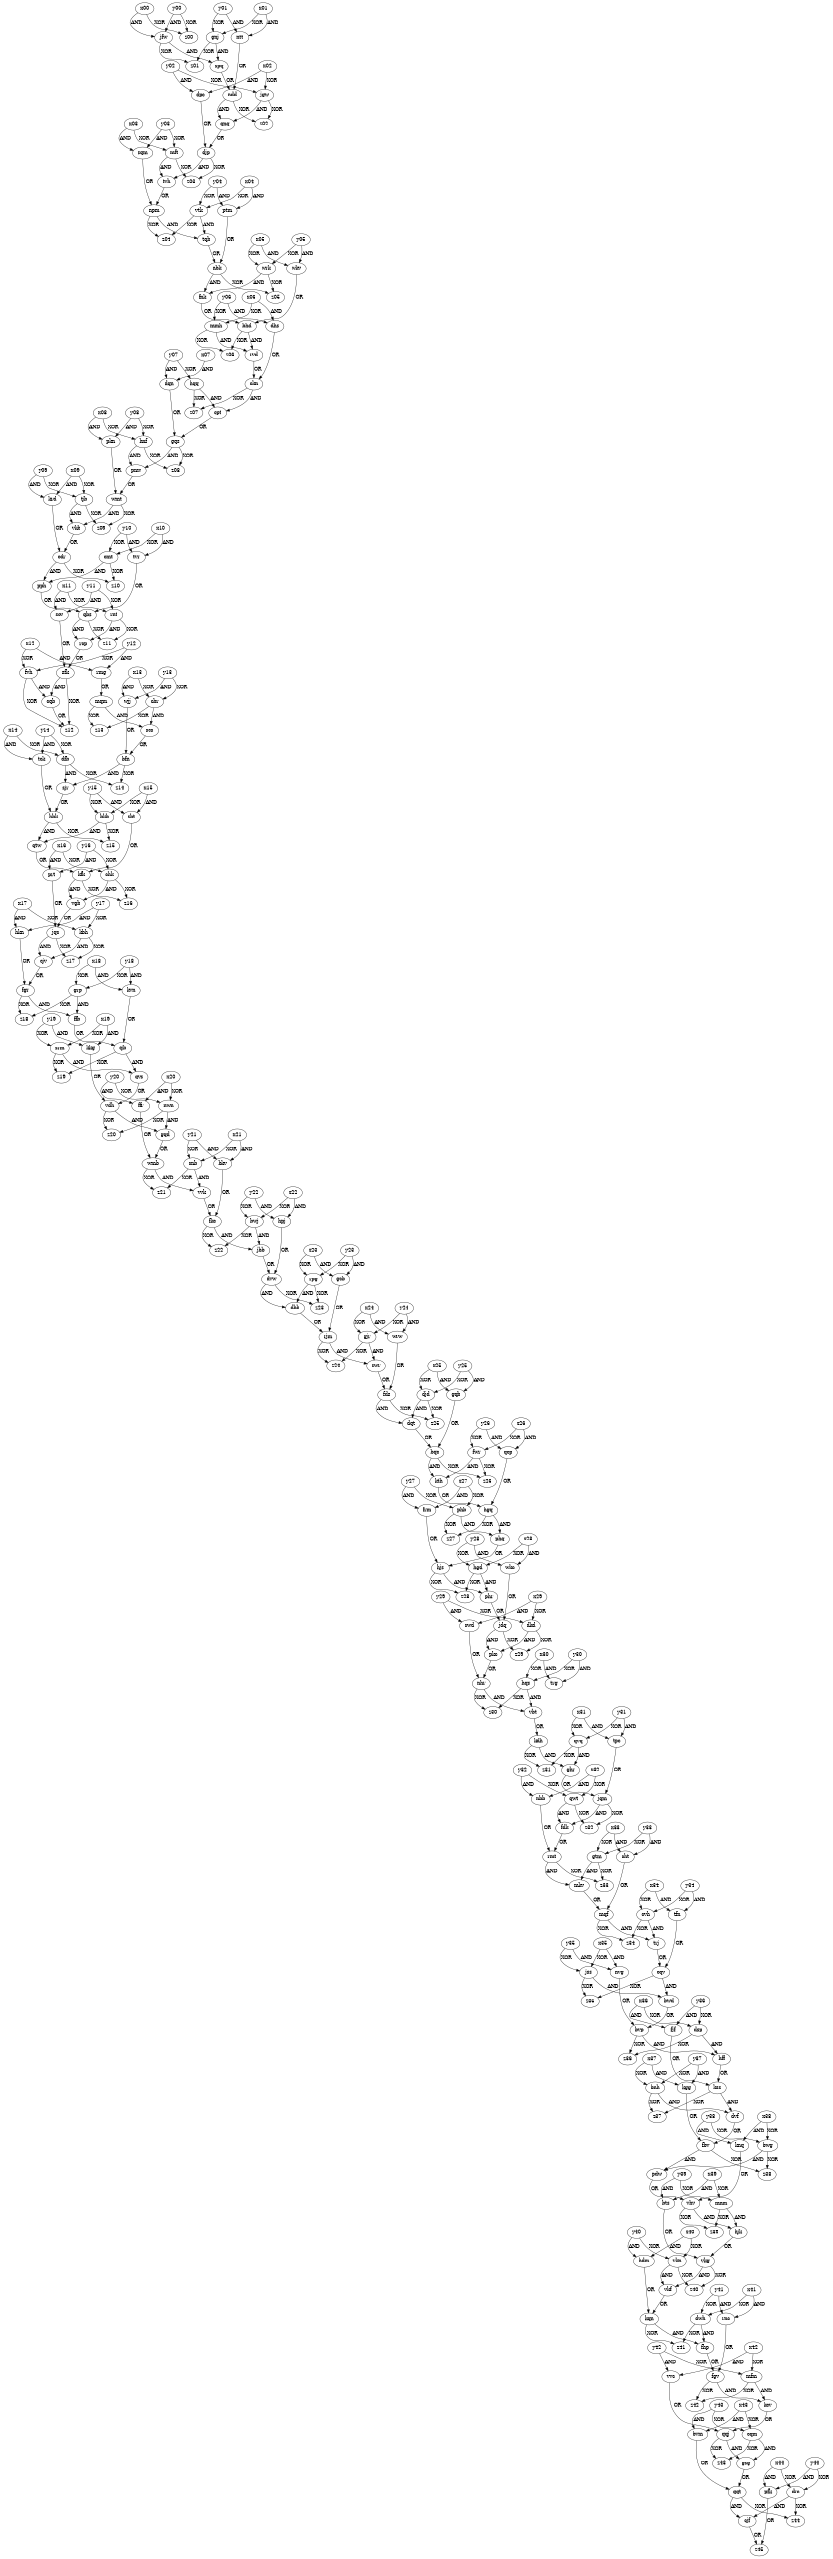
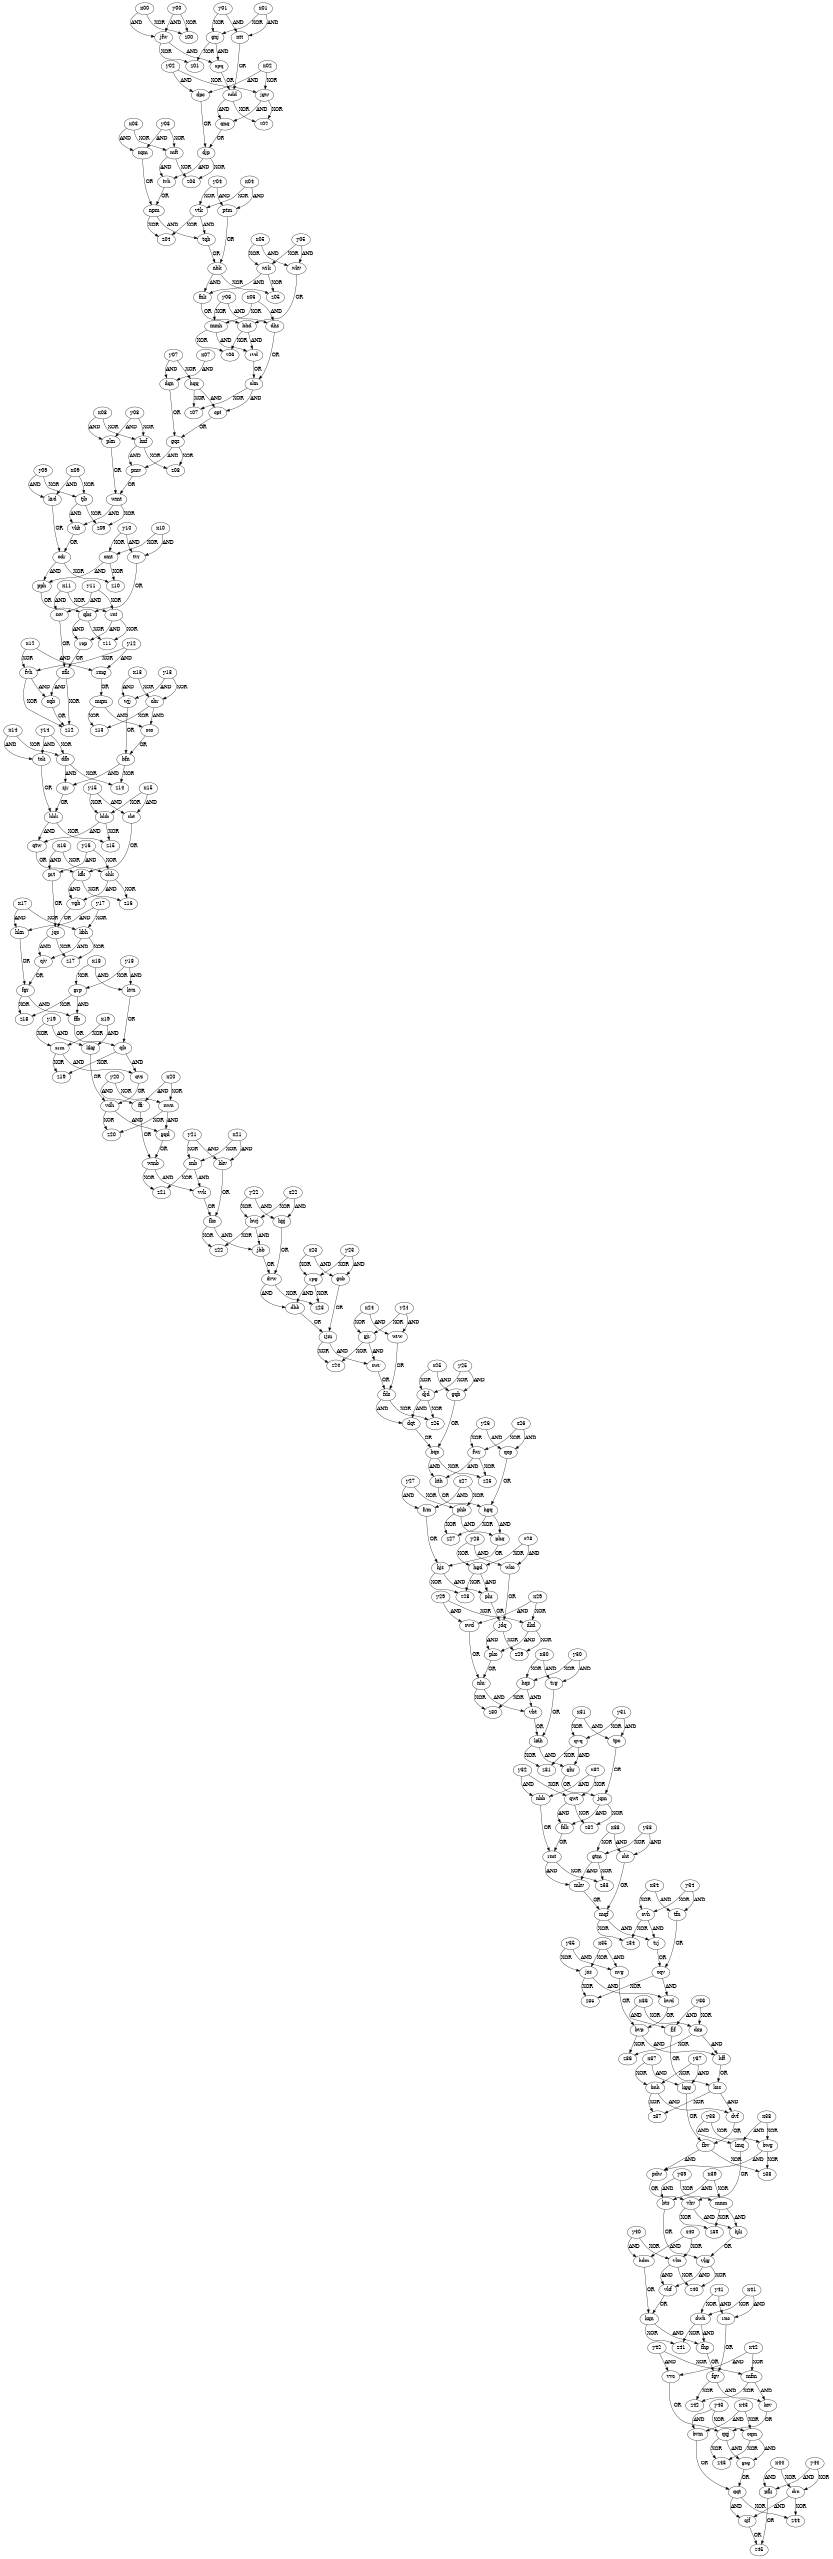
  digraph {
    x44
    drc
    pfk
    z44
    cjf
    z45
    y44
    phq
    hjs
    phr
    z28
    frm
    jdq
    vdh
    gqd
    z20
    wmb
    nwn
    vvk
    z21
    y40
    vkn
    hdm
    vkf
    z40
    kqn
    x40
    x21
    cnb
    bkv
    fkc
    y21
    z22
    jbb
    dfb
    z14
    sjr
    hbk
    bfn
    bhd
    z06
    rvd
    ckn
    mmh
    dvw
    bwj
    gnj
    spq
    z01
    ndd
    jfw
    qnq
    z02
    dwh
    fhp
    z41
    fgv
    kcv
    z42
    x19
    kkg
    srm
    z19
    qvs
    y19
    qqt
    dbb
    z23
    y32
    qwt
    nbb
    fdk
    z32
    rmt
    x32
    y37
    kgg
    bnh
    fbv
    z37
    dvf
    x37
    z38
    pdw
    x07
    dqn
    gqs
    hqq
    z07
    cpt
    y07
    pmv
    z08
    dsp
    hff
    z36
    kss
    bvp
    wmt
    vkb
    z09
    pkn
    cdr
    hgq
    z27
    phb
    djp
    tvh
    z03
    dpc
    npm
    mkv
    z33
    jqm
    x18
    grp
    kvn
    ffb
    z18
    cjb
    y18
    cqv
    bwd
    z35
    jss
    x00
    z00
    y00
    ntt
    cqm
    z43
    gsg
    qqj
    x01
    y01
    y14
    tck
    x14
    nbk
    z05
    fnk
    wrk
    rjm
    rpg
    z24
    swr
    vvc
    bqc
    z26
    kth
    fwr
    x15
    bkb
    sbt
    z15
    qtw
    kfk
    y15
    fds
    gjr
    x22
    hpj
    y22
    x08
    hnf
    y08
    y27
    x27
    wrw
    dqt
    z25
    gtm
    mqf
    trj
    z34
    kdh
    ghr
    z31
    qvq
    mfm
    y29
    cwd
    dkd
    nhr
    pkc
    z29
    x29
    vbt
    z30
    hjk
    vkg
    bts
    vtk
    tqb
    z04
    y39
    mnm
    z39
    x39
    y05
    wkv
    x05
    djd
    sqm
    z10
    pph
    qbs
    cmt
    x28
    hgd
    wkc
    y28
    x33
    cht
    y33
    vhv
    bwg
    hqs
    qcp
    wjj
    scs
    rcp
    z11
    gqb
    y35
    nvg
    x35
    krd
    cvh
    x36
    fjf
    y36
    y41
    rnc
    x41
    y38
    knq
    x38
    tpc
    x31
    y31
    gcb
    y24
    x24
    x17
    kbh
    hkn
    cjv
    z17
    fgr
    y17
    x26
    y26
    y43
    bvm
    x43
    vgb
    z16
    y12
    fvh
    rmg
    z12
    cqb
    mqm
    x12
    y11
    scv
    rnt
    sfk
    x11
    trg
    mft
    jgw
    x06
    dhs
    y06
    y13
    cbr
    z13
    x13
    x10
    tvr
    y10
    ffr
    y09
    tjb
    x09
    y16
    prt
    chk
    jqc
    x16
    x23
    y23
    y42
    x42
    x25
    y25
    y30
    x30
    x04
    ptm
    y04
    y02
    x02
    y34
    tfn
    x34
    x03
    y03
    y20
    x20
    x44 -> drc [label="XOR "]
    x44 -> pfk [label="AND "]
    drc -> z44 [label="XOR "]
    drc -> cjf [label="AND "]
    pfk -> z45 [label="OR "]
    cjf -> z45 [label="OR "]
    y44 -> drc [label="XOR "]
    y44 -> pfk [label="AND "]
    phq -> hjs [label="OR "]
    hjs -> phr [label="AND "]
    hjs -> z28 [label="XOR "]
    phr -> jdq [label="OR "]
    frm -> hjs [label="OR "]
    jdq -> pkc [label="AND "]
    jdq -> z29 [label="XOR "]
    vdh -> gqd [label="AND "]
    vdh -> z20 [label="XOR "]
    gqd -> wmb [label="OR "]
    wmb -> vvk [label="AND "]
    wmb -> z21 [label="XOR "]
    nwn -> gqd [label="AND "]
    nwn -> z20 [label="XOR "]
    vvk -> fkc [label="OR "]
    y40 -> vkn [label="XOR "]
    y40 -> hdm [label="AND "]
    vkn -> vkf [label="AND "]
    vkn -> z40 [label="XOR "]
    hdm -> kqn [label="OR "]
    vkf -> kqn [label="OR "]
    kqn -> fhp [label="AND "]
    kqn -> z41 [label="XOR "]
    x40 -> vkn [label="XOR "]
    x40 -> hdm [label="AND "]
    x21 -> cnb [label="XOR "]
    x21 -> bkv [label="AND "]
    cnb -> vvk [label="AND "]
    cnb -> z21 [label="XOR "]
    bkv -> fkc [label="OR "]
    fkc -> z22 [label="XOR "]
    fkc -> jbb [label="AND "]
    y21 -> cnb [label="XOR "]
    y21 -> bkv [label="AND "]
    jbb -> dvw [label="OR "]
    dfb -> z14 [label="XOR "]
    dfb -> sjr [label="AND "]
    sjr -> hbk [label="OR "]
    hbk -> z15 [label="XOR "]
    hbk -> qtw [label="AND "]
    bfn -> z14 [label="XOR "]
    bfn -> sjr [label="AND "]
    bhd -> z06 [label="XOR "]
    bhd -> rvd [label="AND "]
    rvd -> ckn [label="OR "]
    ckn -> z07 [label="XOR "]
    ckn -> cpt [label="AND "]
    mmh -> z06 [label="XOR "]
    mmh -> rvd [label="AND "]
    dvw -> dbb [label="AND "]
    dvw -> z23 [label="XOR "]
    bwj -> z22 [label="XOR "]
    bwj -> jbb [label="AND "]
    gnj -> spq [label="AND "]
    gnj -> z01 [label="XOR "]
    spq -> ndd [label="OR "]
    ndd -> qnq [label="AND "]
    ndd -> z02 [label="XOR "]
    jfw -> spq [label="AND "]
    jfw -> z01 [label="XOR "]
    qnq -> djp [label="OR "]
    dwh -> fhp [label="AND "]
    dwh -> z41 [label="XOR "]
    fhp -> fgv [label="OR "]
    fgv -> kcv [label="AND "]
    fgv -> z42 [label="XOR "]
    kcv -> qqj [label="OR "]
    x19 -> kkg [label="AND "]
    x19 -> srm [label="XOR "]
    kkg -> vdh [label="OR "]
    srm -> z19 [label="XOR "]
    srm -> qvs [label="AND "]
    qvs -> vdh [label="OR "]
    y19 -> kkg [label="AND "]
    y19 -> srm [label="XOR "]
    qqt -> z44 [label="XOR "]
    qqt -> cjf [label="AND "]
    dbb -> rjm [label="OR "]
    y32 -> qwt [label="XOR "]
    y32 -> nbb [label="AND "]
    qwt -> fdk [label="AND "]
    qwt -> z32 [label="XOR "]
    nbb -> rmt [label="OR "]
    fdk -> rmt [label="OR "]
    rmt -> mkv [label="AND "]
    rmt -> z33 [label="XOR "]
    x32 -> qwt [label="XOR "]
    x32 -> nbb [label="AND "]
    y37 -> kgg [label="AND "]
    y37 -> bnh [label="XOR "]
    kgg -> fbv [label="OR "]
    bnh -> z37 [label="XOR "]
    bnh -> dvf [label="AND "]
    fbv -> z38 [label="XOR "]
    fbv -> pdw [label="AND "]
    dvf -> fbv [label="OR "]
    x37 -> kgg [label="AND "]
    x37 -> bnh [label="XOR "]
    pdw -> vhv [label="OR "]
    x07 -> dqn [label="AND "]
    dqn -> gqs [label="OR "]
    gqs -> pmv [label="AND "]
    gqs -> z08 [label="XOR "]
    hqq -> z07 [label="XOR "]
    hqq -> cpt [label="AND "]
    cpt -> gqs [label="OR "]
    y07 -> dqn [label="AND "]
    y07 -> hqq [label="XOR "]
    pmv -> wmt [label="OR "]
    dsp -> hff [label="AND "]
    dsp -> z36 [label="XOR "]
    hff -> kss [label="OR "]
    kss -> z37 [label="XOR "]
    kss -> dvf [label="AND "]
    bvp -> hff [label="AND "]
    bvp -> z36 [label="XOR "]
    wmt -> vkb [label="AND "]
    wmt -> z09 [label="XOR "]
    vkb -> cdr [label="OR "]
    pkn -> wmt [label="OR "]
    cdr -> z10 [label="XOR "]
    cdr -> pph [label="AND "]
    hgq -> phq [label="AND "]
    hgq -> z27 [label="XOR "]
    phb -> phq [label="AND "]
    phb -> z27 [label="XOR "]
    djp -> tvh [label="AND "]
    djp -> z03 [label="XOR "]
    tvh -> npm [label="OR "]
    dpc -> djp [label="OR "]
    npm -> tqb [label="AND "]
    npm -> z04 [label="XOR "]
    mkv -> mqf [label="OR "]
    jqm -> fdk [label="AND "]
    jqm -> z32 [label="XOR "]
    x18 -> grp [label="XOR "]
    x18 -> kvn [label="AND "]
    grp -> ffb [label="AND "]
    grp -> z18 [label="XOR "]
    kvn -> cjb [label="OR "]
    ffb -> cjb [label="OR "]
    cjb -> z19 [label="XOR "]
    cjb -> qvs [label="AND "]
    y18 -> grp [label="XOR "]
    y18 -> kvn [label="AND "]
    cqv -> bwd [label="AND "]
    cqv -> z35 [label="XOR "]
    bwd -> bvp [label="OR "]
    jss -> bwd [label="AND "]
    jss -> z35 [label="XOR "]
    x00 -> jfw [label="AND "]
    x00 -> z00 [label="XOR "]
    y00 -> jfw [label="AND "]
    y00 -> z00 [label="XOR "]
    ntt -> ndd [label="OR "]
    cqm -> z43 [label="XOR "]
    cqm -> gsg [label="AND "]
    gsg -> qqt [label="OR "]
    qqj -> z43 [label="XOR "]
    qqj -> gsg [label="AND "]
    x01 -> gnj [label="XOR "]
    x01 -> ntt [label="AND "]
    y01 -> gnj [label="XOR "]
    y01 -> ntt [label="AND "]
    y14 -> dfb [label="XOR "]
    y14 -> tck [label="AND "]
    tck -> hbk [label="OR "]
    x14 -> dfb [label="XOR "]
    x14 -> tck [label="AND "]
    nbk -> z05 [label="XOR "]
    nbk -> fnk [label="AND "]
    fnk -> bhd [label="OR "]
    wrk -> z05 [label="XOR "]
    wrk -> fnk [label="AND "]
    rjm -> z24 [label="XOR "]
    rjm -> swr [label="AND "]
    rpg -> dbb [label="AND "]
    rpg -> z23 [label="XOR "]
    swr -> fds [label="OR "]
    vvc -> qqj [label="OR "]
    bqc -> z26 [label="XOR "]
    bqc -> kth [label="AND "]
    kth -> hgq [label="OR "]
    fwr -> z26 [label="XOR "]
    fwr -> kth [label="AND "]
    x15 -> bkb [label="XOR "]
    x15 -> sbt [label="AND "]
    bkb -> z15 [label="XOR "]
    bkb -> qtw [label="AND "]
    sbt -> kfk [label="OR "]
    qtw -> kfk [label="OR "]
    kfk -> vgb [label="AND "]
    kfk -> z16 [label="XOR "]
    y15 -> bkb [label="XOR "]
    y15 -> sbt [label="AND "]
    fds -> dqt [label="AND "]
    fds -> z25 [label="XOR "]
    gjr -> z24 [label="XOR "]
    gjr -> swr [label="AND "]
    x22 -> bwj [label="XOR "]
    x22 -> hpj [label="AND "]
    hpj -> dvw [label="OR "]
    y22 -> bwj [label="XOR "]
    y22 -> hpj [label="AND "]
    x08 -> pkn [label="AND "]
    x08 -> hnf [label="XOR "]
    hnf -> pmv [label="AND "]
    hnf -> z08 [label="XOR "]
    y08 -> pkn [label="AND "]
    y08 -> hnf [label="XOR "]
    y27 -> frm [label="AND "]
    y27 -> phb [label="XOR "]
    x27 -> frm [label="AND "]
    x27 -> phb [label="XOR "]
    wrw -> fds [label="OR "]
    dqt -> bqc [label="OR "]
    gtm -> mkv [label="AND "]
    gtm -> z33 [label="XOR "]
    mqf -> trj [label="AND "]
    mqf -> z34 [label="XOR "]
    trj -> cqv [label="OR "]
    kdh -> ghr [label="AND "]
    kdh -> z31 [label="XOR "]
    ghr -> jqm [label="OR "]
    qvq -> ghr [label="AND "]
    qvq -> z31 [label="XOR "]
    mfm -> kcv [label="AND "]
    mfm -> z42 [label="XOR "]
    y29 -> cwd [label="AND "]
    y29 -> dkd [label="XOR "]
    cwd -> nhr [label="OR "]
    dkd -> pkc [label="AND "]
    dkd -> z29 [label="XOR "]
    nhr -> vbt [label="AND "]
    nhr -> z30 [label="XOR "]
    pkc -> nhr [label="OR "]
    x29 -> cwd [label="AND "]
    x29 -> dkd [label="XOR "]
    vbt -> kdh [label="OR "]
    hjk -> vkg [label="OR "]
    vkg -> vkf [label="AND "]
    vkg -> z40 [label="XOR "]
    bts -> vkg [label="OR "]
    vtk -> tqb [label="AND "]
    vtk -> z04 [label="XOR "]
    tqb -> nbk [label="OR "]
    y39 -> bts [label="AND "]
    y39 -> mnm [label="XOR "]
    mnm -> hjk [label="AND "]
    mnm -> z39 [label="XOR "]
    x39 -> bts [label="AND "]
    x39 -> mnm [label="XOR "]
    y05 -> wrk [label="XOR "]
    y05 -> wkv [label="AND "]
    wkv -> bhd [label="OR "]
    x05 -> wrk [label="XOR "]
    x05 -> wkv [label="AND "]
    djd -> dqt [label="AND "]
    djd -> z25 [label="XOR "]
    sqm -> npm [label="OR "]
    pph -> qbs [label="OR "]
    qbs -> rcp [label="AND "]
    qbs -> z11 [label="XOR "]
    cmt -> z10 [label="XOR "]
    cmt -> pph [label="AND "]
    x28 -> hgd [label="XOR "]
    x28 -> wkc [label="AND "]
    hgd -> phr [label="AND "]
    hgd -> z28 [label="XOR "]
    wkc -> jdq [label="OR "]
    y28 -> hgd [label="XOR "]
    y28 -> wkc [label="AND "]
    x33 -> gtm [label="XOR "]
    x33 -> cht [label="AND "]
    cht -> mqf [label="OR "]
    y33 -> gtm [label="XOR "]
    y33 -> cht [label="AND "]
    vhv -> hjk [label="AND "]
    vhv -> z39 [label="XOR "]
    bwg -> z38 [label="XOR "]
    bwg -> pdw [label="AND "]
    hqs -> vbt [label="AND "]
    hqs -> z30 [label="XOR "]
    qcp -> hgq [label="OR "]
    wjj -> bfn [label="OR "]
    scs -> bfn [label="OR "]
    rcp -> sfk [label="OR "]
    gqb -> bqc [label="OR "]
    y35 -> jss [label="XOR "]
    y35 -> nvg [label="AND "]
    nvg -> bvp [label="OR "]
    x35 -> jss [label="XOR "]
    x35 -> nvg [label="AND "]
    krd -> cdr [label="OR "]
    cvh -> trj [label="AND "]
    cvh -> z34 [label="XOR "]
    x36 -> dsp [label="XOR "]
    x36 -> fjf [label="AND "]
    fjf -> kss [label="OR "]
    y36 -> dsp [label="XOR "]
    y36 -> fjf [label="AND "]
    y41 -> dwh [label="XOR "]
    y41 -> rnc [label="AND "]
    rnc -> fgv [label="OR "]
    x41 -> dwh [label="XOR "]
    x41 -> rnc [label="AND "]
    y38 -> bwg [label="XOR "]
    y38 -> knq [label="AND "]
    knq -> vhv [label="OR "]
    x38 -> bwg [label="XOR "]
    x38 -> knq [label="AND "]
    tpc -> jqm [label="OR "]
    x31 -> qvq [label="XOR "]
    x31 -> tpc [label="AND "]
    y31 -> qvq [label="XOR "]
    y31 -> tpc [label="AND "]
    gcb -> rjm [label="OR "]
    y24 -> gjr [label="XOR "]
    y24 -> wrw [label="AND "]
    x24 -> gjr [label="XOR "]
    x24 -> wrw [label="AND "]
    x17 -> kbh [label="XOR "]
    x17 -> hkn [label="AND "]
    kbh -> cjv [label="AND "]
    kbh -> z17 [label="XOR "]
    hkn -> fgr [label="OR "]
    cjv -> fgr [label="OR "]
    fgr -> ffb [label="AND "]
    fgr -> z18 [label="XOR "]
    y17 -> kbh [label="XOR "]
    y17 -> hkn [label="AND "]
    x26 -> fwr [label="XOR "]
    x26 -> qcp [label="AND "]
    y26 -> fwr [label="XOR "]
    y26 -> qcp [label="AND "]
    y43 -> cqm [label="XOR "]
    y43 -> bvm [label="AND "]
    bvm -> qqt [label="OR "]
    x43 -> cqm [label="XOR "]
    x43 -> bvm [label="AND "]
    vgb -> jqc [label="OR "]
    y12 -> fvh [label="XOR "]
    y12 -> rmg [label="AND "]
    fvh -> z12 [label="XOR "]
    fvh -> cqb [label="AND "]
    rmg -> mqm [label="OR "]
    cqb -> z12 [label="OR "]
    mqm -> scs [label="AND "]
    mqm -> z13 [label="XOR "]
    x12 -> fvh [label="XOR "]
    x12 -> rmg [label="AND "]
    y11 -> scv [label="AND "]
    y11 -> rnt [label="XOR "]
    scv -> sfk [label="OR "]
    rnt -> rcp [label="AND "]
    rnt -> z11 [label="XOR "]
    sfk -> z12 [label="XOR "]
    sfk -> cqb [label="AND "]
    x11 -> scv [label="AND "]
    x11 -> rnt [label="XOR "]
+   trg -> kdh [label="OR "]
    mft -> tvh [label="AND "]
    mft -> z03 [label="XOR "]
    jgw -> qnq [label="AND "]
    jgw -> z02 [label="XOR "]
    x06 -> mmh [label="XOR "]
    x06 -> dhs [label="AND "]
    dhs -> ckn [label="OR "]
    y06 -> mmh [label="XOR "]
    y06 -> dhs [label="AND "]
    y13 -> wjj [label="AND "]
    y13 -> cbr [label="XOR "]
    cbr -> scs [label="AND "]
    cbr -> z13 [label="XOR "]
    x13 -> wjj [label="AND "]
    x13 -> cbr [label="XOR "]
    x10 -> cmt [label="XOR "]
    x10 -> tvr [label="AND "]
    tvr -> qbs [label="OR "]
    y10 -> cmt [label="XOR "]
    y10 -> tvr [label="AND "]
    ffr -> wmb [label="OR "]
    y09 -> krd [label="AND "]
    y09 -> tjb [label="XOR "]
    tjb -> vkb [label="AND "]
    tjb -> z09 [label="XOR "]
    x09 -> krd [label="AND "]
    x09 -> tjb [label="XOR "]
    y16 -> prt [label="AND "]
    y16 -> chk [label="XOR "]
    prt -> jqc [label="OR "]
    chk -> vgb [label="AND "]
    chk -> z16 [label="XOR "]
    jqc -> cjv [label="AND "]
    jqc -> z17 [label="XOR "]
    x16 -> prt [label="AND "]
    x16 -> chk [label="XOR "]
    x23 -> rpg [label="XOR "]
    x23 -> gcb [label="AND "]
    y23 -> rpg [label="XOR "]
    y23 -> gcb [label="AND "]
    y42 -> vvc [label="AND "]
    y42 -> mfm [label="XOR "]
    x42 -> vvc [label="AND "]
    x42 -> mfm [label="XOR "]
    x25 -> djd [label="XOR "]
    x25 -> gqb [label="AND "]
    y25 -> djd [label="XOR "]
    y25 -> gqb [label="AND "]
    y30 -> hqs [label="XOR "]
    y30 -> trg [label="AND "]
    x30 -> hqs [label="XOR "]
    x30 -> trg [label="AND "]
    x04 -> vtk [label="XOR "]
    x04 -> ptm [label="AND "]
    ptm -> nbk [label="OR "]
    y04 -> vtk [label="XOR "]
    y04 -> ptm [label="AND "]
    y02 -> dpc [label="AND "]
    y02 -> jgw [label="XOR "]
    x02 -> dpc [label="AND "]
    x02 -> jgw [label="XOR "]
    y34 -> cvh [label="XOR "]
    y34 -> tfn [label="AND "]
    tfn -> cqv [label="OR "]
    x34 -> cvh [label="XOR "]
    x34 -> tfn [label="AND "]
    x03 -> sqm [label="AND "]
    x03 -> mft [label="XOR "]
    y03 -> sqm [label="AND "]
    y03 -> mft [label="XOR "]
    y20 -> nwn [label="XOR "]
    y20 -> ffr [label="AND "]
    x20 -> nwn [label="XOR "]
    x20 -> ffr [label="AND "]
  }
